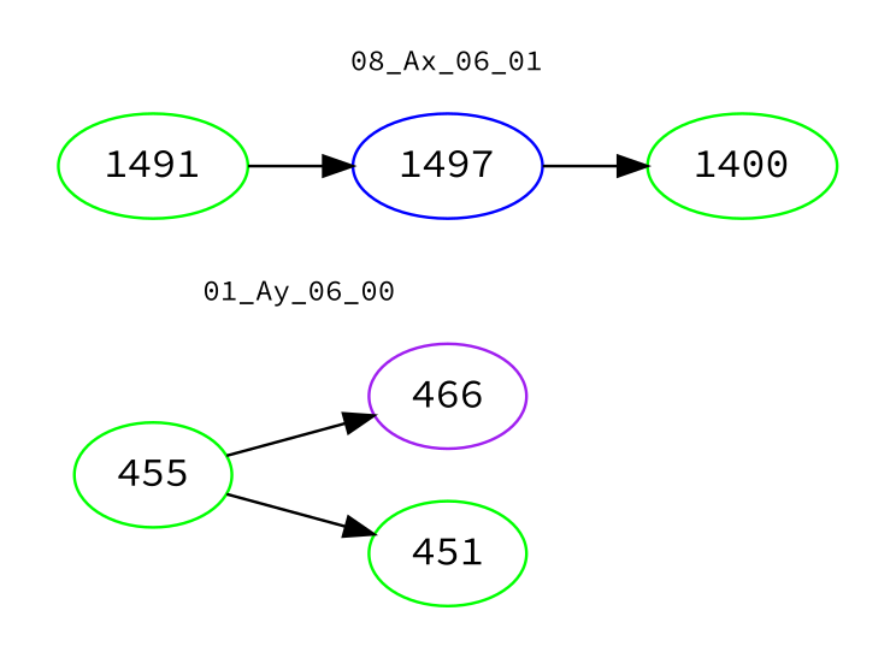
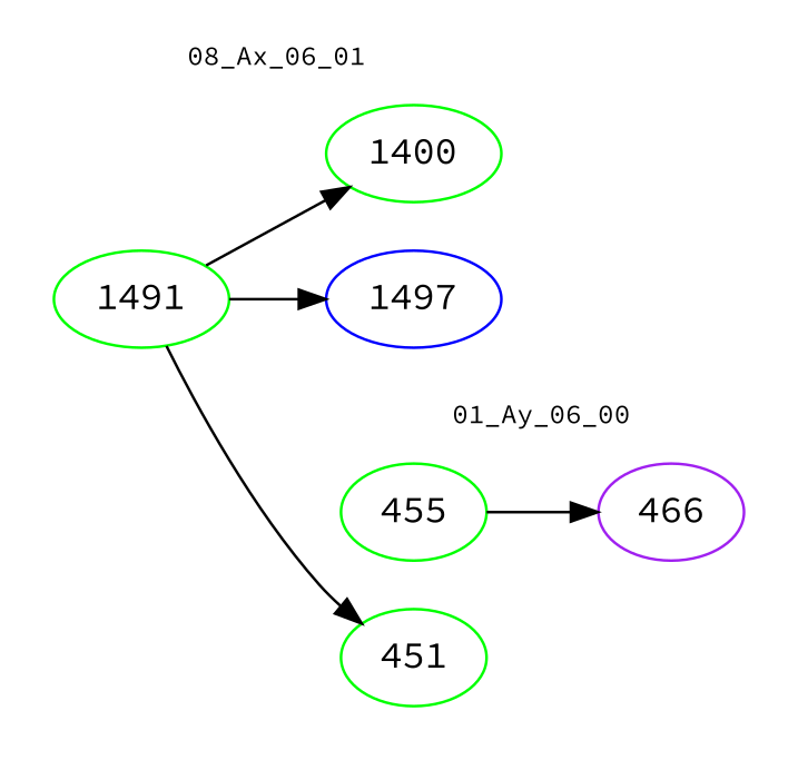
  digraph {
    fontname="Source Code Pro"
    rankdir=LR
    node [color=green fontname="Source Code Pro"]
    edge [color=black fontname="Source Code Pro"]
    n1 [label=455]
    n2 [label=451]
    n3 [color=purple label=466]
    n4 [label=1491]
    n5 [color=blue label=1497]
    n6 [label=1400]
    subgraph cluster_1 {
      color=white
      fontsize=10
      label="01_Ay_06_00"
      n1
      n2
      n3
    }
    subgraph cluster_2 {
      color=white
      fontsize=10
      label="08_Ax_06_01"
      n4
      n5
      n6
    }
-   n1 -> n2
+   n4 -> n2
    n1 -> n3
    n4 -> n5
-   n5 -> n6
+   n4 -> n6
  }
